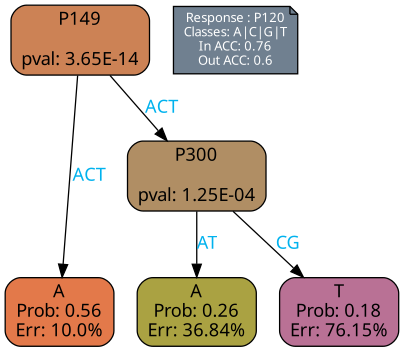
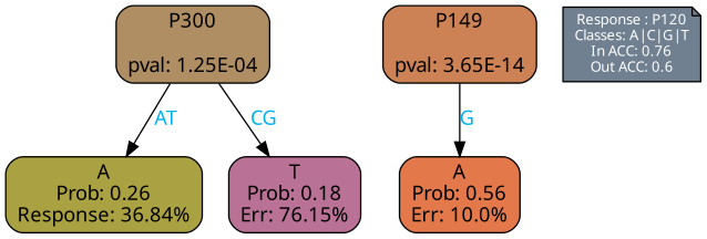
  digraph {
    fontname="Noto Sans"
    ranksep=equally
    splines=polylines
    node [color=black fontname="Noto Sans" shape=box style="filled, rounded"]
    edge [fontcolor=deepskyblue2 fontname="Noto Sans"]
-   n1 [fillcolor="#aaa242" label="A\nProb: 0.26\nErr: 36.84%"]
+   n1 [fillcolor="#aaa242" label="A\nProb: 0.26\nResponse: 36.84%"]
    n2 [fillcolor="#b97195" label="T\nProb: 0.18\nErr: 76.15%"]
    n3 [fillcolor="#e3794a" label="A\nProb: 0.56\nErr: 10.0%"]
    n4 [align=left fillcolor=slategray fontcolor=white fontsize=10 label="Response : P120\nClasses: A|C|G|T\nIn ACC: 0.76\nOut ACC: 0.6\n" shape=note style=filled]
    n5 [fillcolor="#cc8255" label="P149\n\npval: 3.65E-14"]
    n6 [fillcolor="#b08e64" label="P300\n\npval: 1.25E-04"]
    subgraph sub_1 {
      rank=same
      n1
      n2
      n3
    }
    subgraph sub_2 {
      rank=same
      n4
      n5
    }
-   n5 -> n3 [label=ACT]
-   n5 -> n6 [label=ACT]
+   n5 -> n3 [label=G]
    n6 -> n1 [label=AT]
    n6 -> n2 [label=CG]
  }
